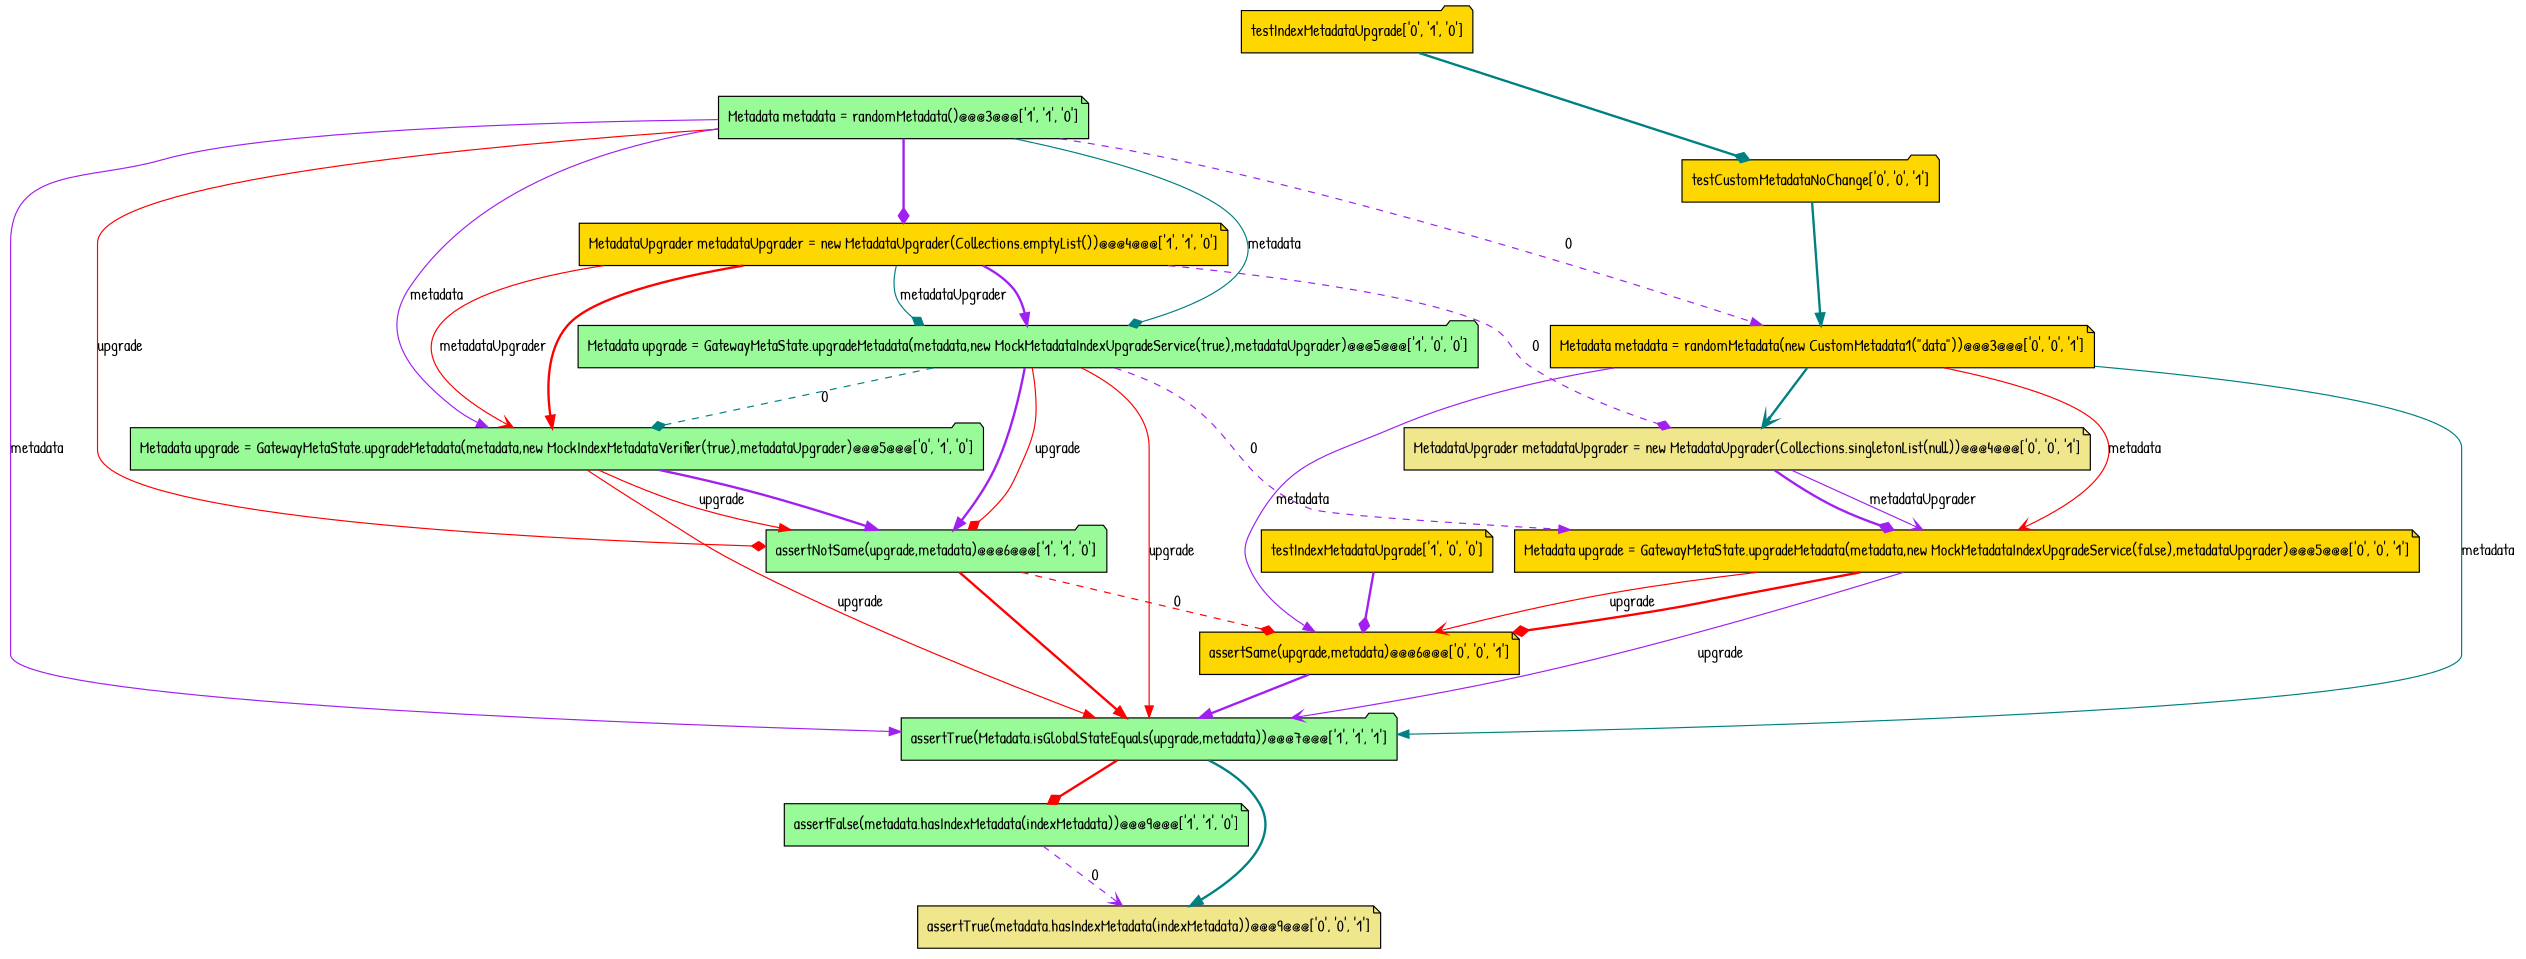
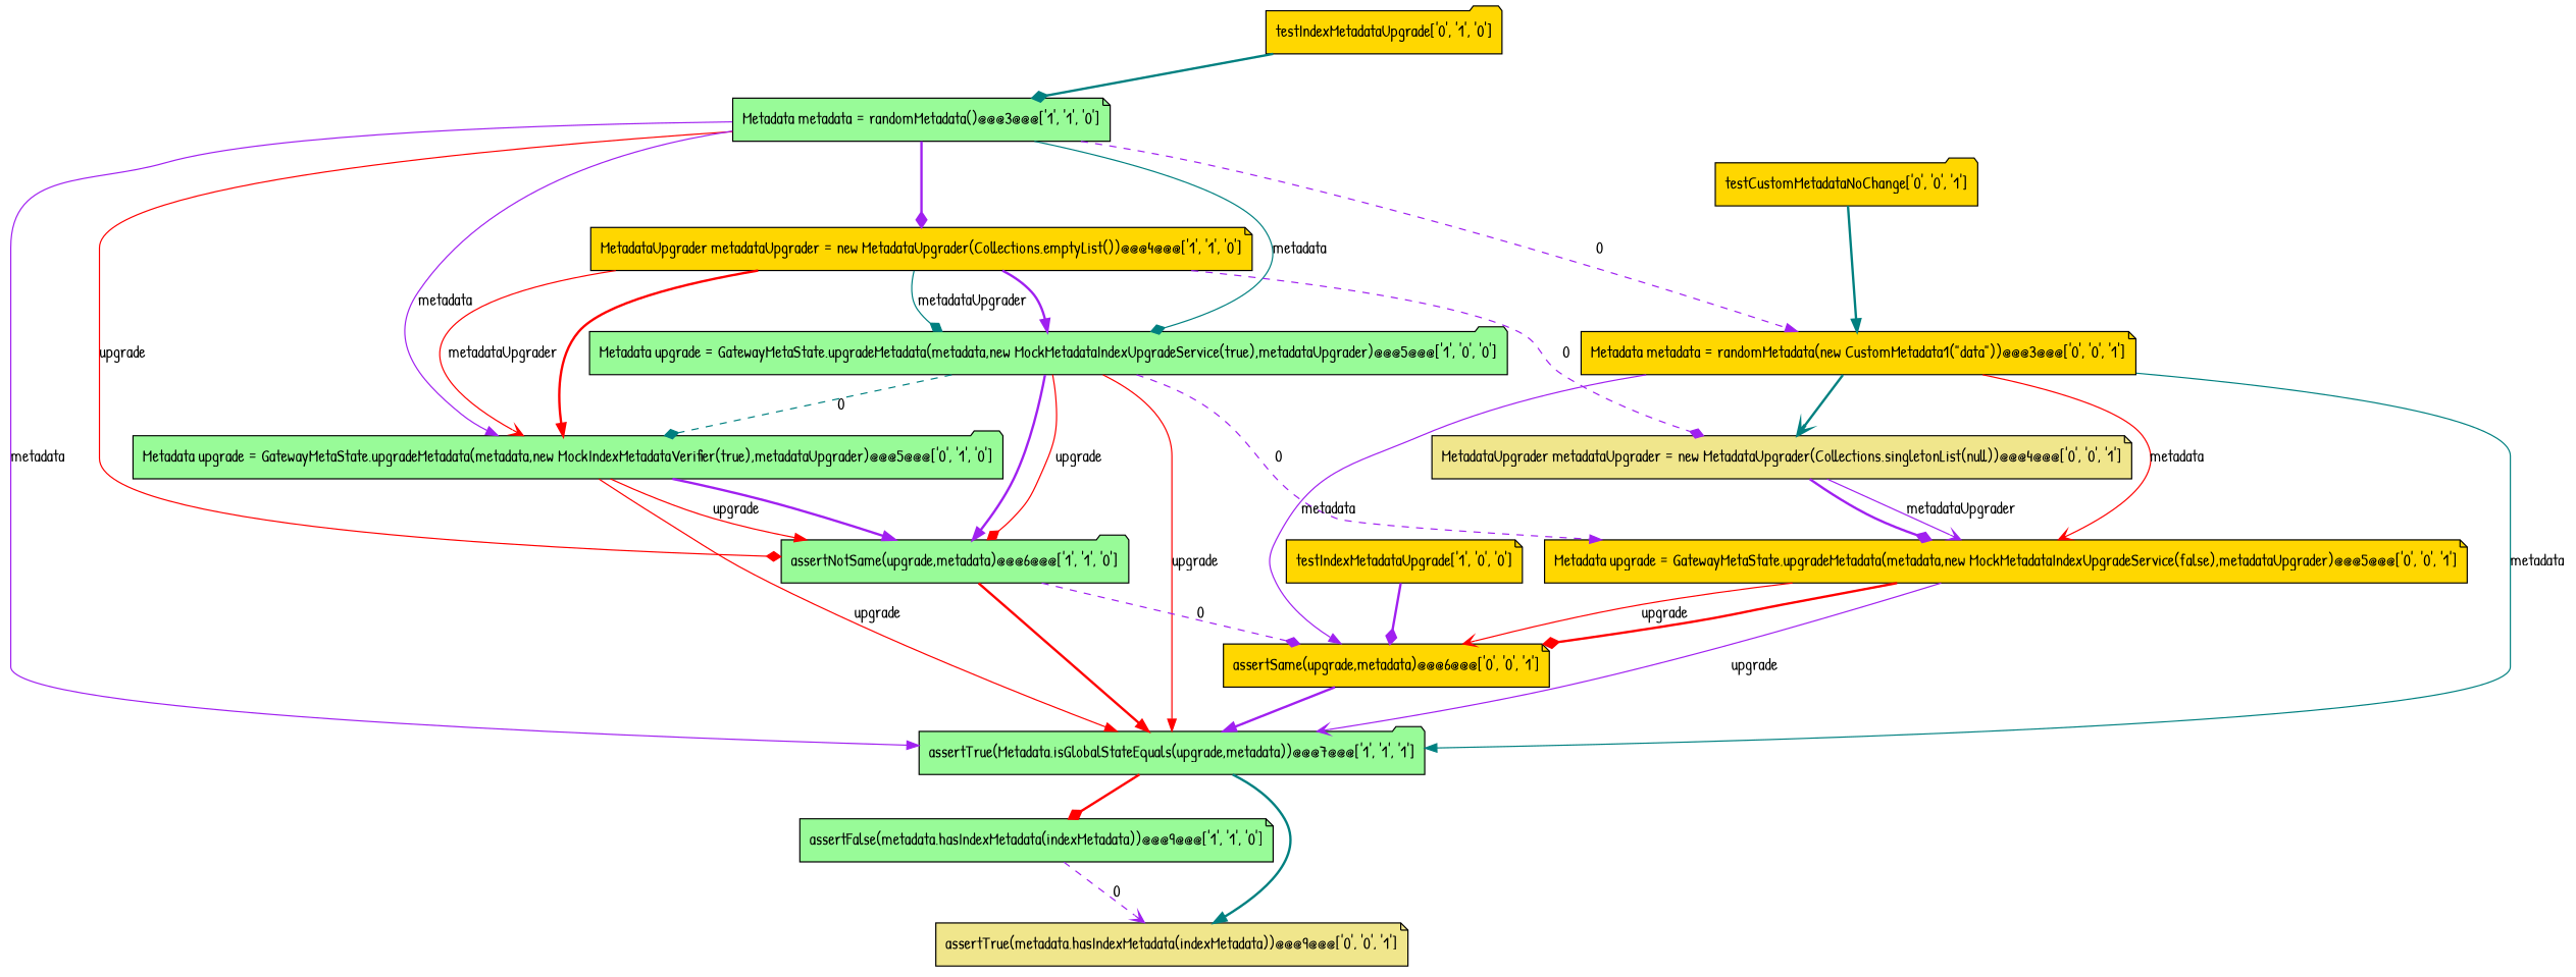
  digraph {
    fontname="Patrick Hand"
    node [fillcolor=gold fontname="Patrick Hand" shape=note style=filled]
    edge [arrowhead=normal color=purple fontname="Patrick Hand" style=solid]
    n1 [label="testIndexMetadataUpgrade['1', '0', '0']"]
    n2 [label="assertSame(upgrade,metadata)@@@6@@@['0', '0', '1']"]
    n3 [fillcolor=palegreen label="Metadata metadata = randomMetadata()@@@3@@@['1', '1', '0']"]
    n4 [fillcolor=palegreen label="Metadata upgrade = GatewayMetaState.upgradeMetadata(metadata,new MockMetadataIndexUpgradeService(true),metadataUpgrader)@@@5@@@['1', '0', '0']" shape=folder]
    n5 [fillcolor=palegreen label="assertTrue(Metadata.isGlobalStateEquals(upgrade,metadata))@@@7@@@['1', '1', '1']" shape=folder]
    n6 [fillcolor=palegreen label="assertNotSame(upgrade,metadata)@@@6@@@['1', '1', '0']" shape=folder]
    n7 [fillcolor=palegreen label="Metadata upgrade = GatewayMetaState.upgradeMetadata(metadata,new MockIndexMetadataVerifier(true),metadataUpgrader)@@@5@@@['0', '1', '0']" shape=folder]
    n8 [label="Metadata metadata = randomMetadata(new CustomMetadata1(\"data\"))@@@3@@@['0', '0', '1']"]
    n9 [label="MetadataUpgrader metadataUpgrader = new MetadataUpgrader(Collections.emptyList())@@@4@@@['1', '1', '0']"]
    n10 [label="Metadata upgrade = GatewayMetaState.upgradeMetadata(metadata,new MockMetadataIndexUpgradeService(false),metadataUpgrader)@@@5@@@['0', '0', '1']"]
    n11 [fillcolor=palegreen label="assertFalse(metadata.hasIndexMetadata(indexMetadata))@@@9@@@['1', '1', '0']"]
    n12 [fillcolor=khaki label="assertTrue(metadata.hasIndexMetadata(indexMetadata))@@@9@@@['0', '0', '1']"]
    n13 [label="testCustomMetadataNoChange['0', '0', '1']" shape=folder]
    n14 [fillcolor=khaki label="MetadataUpgrader metadataUpgrader = new MetadataUpgrader(Collections.singletonList(null))@@@4@@@['0', '0', '1']"]
    n15 [label="testIndexMetadataUpgrade['0', '1', '0']" shape=folder]
    n1 -> n2 [arrowhead=diamond style=bold]
    n2 -> n5 [style=bold]
    n3 -> n4 [arrowhead=diamond color=teal label=metadata]
    n3 -> n5 [label=metadata]
    n3 -> n6 [arrowhead=diamond color=red label=upgrade]
    n3 -> n7 [label=metadata]
    n3 -> n8 [label=0 style=dashed]
    n3 -> n9 [arrowhead=diamond style=bold]
    n4 -> n5 [color=red label=upgrade]
    n4 -> n6 [style=bold]
    n4 -> n6 [arrowhead=diamond color=red label=upgrade]
    n4 -> n7 [arrowhead=diamond color=teal label=0 style=dashed]
    n4 -> n10 [label=0 style=dashed]
    n5 -> n11 [arrowhead=diamond color=red style=bold]
    n5 -> n12 [color=teal style=bold]
-   n6 -> n2 [arrowhead=diamond color=red label=0 style=dashed]
+   n6 -> n2 [arrowhead=diamond label=0 style=dashed]
    n6 -> n5 [color=red style=bold]
    n7 -> n5 [color=red label=upgrade]
    n7 -> n6 [style=bold]
    n7 -> n6 [color=red label=upgrade]
    n8 -> n2 [label=metadata]
    n8 -> n5 [color=teal label=metadata]
    n8 -> n10 [arrowhead=vee color=red label=metadata]
    n8 -> n14 [arrowhead=vee color=teal style=bold]
    n9 -> n4 [style=bold]
    n9 -> n4 [arrowhead=diamond color=teal label=metadataUpgrader]
    n9 -> n7 [color=red style=bold]
    n9 -> n7 [arrowhead=vee color=red label=metadataUpgrader]
    n9 -> n14 [arrowhead=diamond label=0 style=dashed]
    n10 -> n2 [arrowhead=vee color=red label=upgrade]
    n10 -> n2 [arrowhead=diamond color=red style=bold]
    n10 -> n5 [arrowhead=vee label=upgrade]
    n11 -> n12 [arrowhead=vee label=0 style=dashed]
    n13 -> n8 [color=teal style=bold]
    n14 -> n10 [arrowhead=vee label=metadataUpgrader]
    n14 -> n10 [arrowhead=diamond style=bold]
-   n15 -> n13 [arrowhead=diamond color=teal style=bold]
+   n15 -> n3 [arrowhead=diamond color=teal style=bold]
  }
